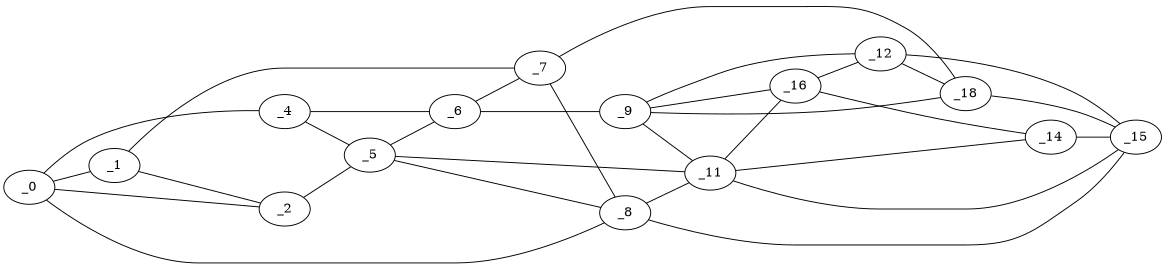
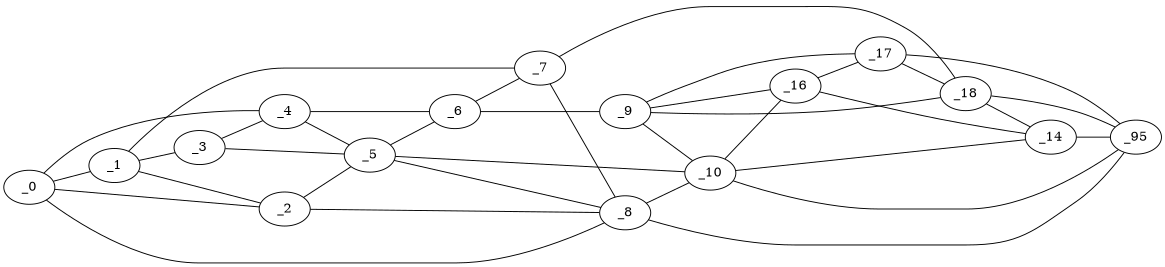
  graph {
    rankdir=LR
    node [y=36]
    edge [valence=2]
    _0 [x=32 y=15]
    _1 [x=44 y=45]
    _2 [x=48 y=28]
    _8 [x=77 y=15]
    _4 [x=50 y=44]
+   _3 [x=49]
    _7 [x=71 y=88]
    _5 [x=57]
-   _10 [x=106 label=_11]
-   _15 [x=126 y=40]
+   _10 [x=106]
+   _15 [x=126 y=40 label=_95]
    _6 [x=60 y=52]
    _9 [x=99 y=85]
    n13 [label=_18 x=120 y=101]
    n14 [label=_16 x=110 y=79]
    _14 [x=123 y=51]
-   _12 [x=119 y=83]
+   _12 [x=119 y=83 label=_17]
    _0 -- _1 [valence=1]
    _0 -- _2
    _0 -- _8 [valence=1]
    _0 -- _4
    _1 -- _2
+   _1 -- _3
    _1 -- _7 [valence=1]
+   _2 -- _8 [valence=1]
    _2 -- _5
    _8 -- _10
    _8 -- _15 [valence=1]
    _4 -- _5
    _4 -- _6
+   _3 -- _4
+   _3 -- _5
    _7 -- _8
    _7 -- n13 [valence=1]
    _5 -- _8 [valence=1]
    _5 -- _10
    _5 -- _6 [valence=1]
    _10 -- _15 [valence=1]
    _10 -- n14
    _10 -- _14
    _6 -- _7
    _6 -- _9
    _9 -- _10
    _9 -- n13 [valence=1]
    _9 -- n14 [valence=1]
    _9 -- _12
    n13 -- _15 [valence=1]
+   n13 -- _14 [valence=1]
    n14 -- _14
    n14 -- _12 [valence=1]
    _14 -- _15
    _12 -- _15
    _12 -- n13 [valence=1]
  }
